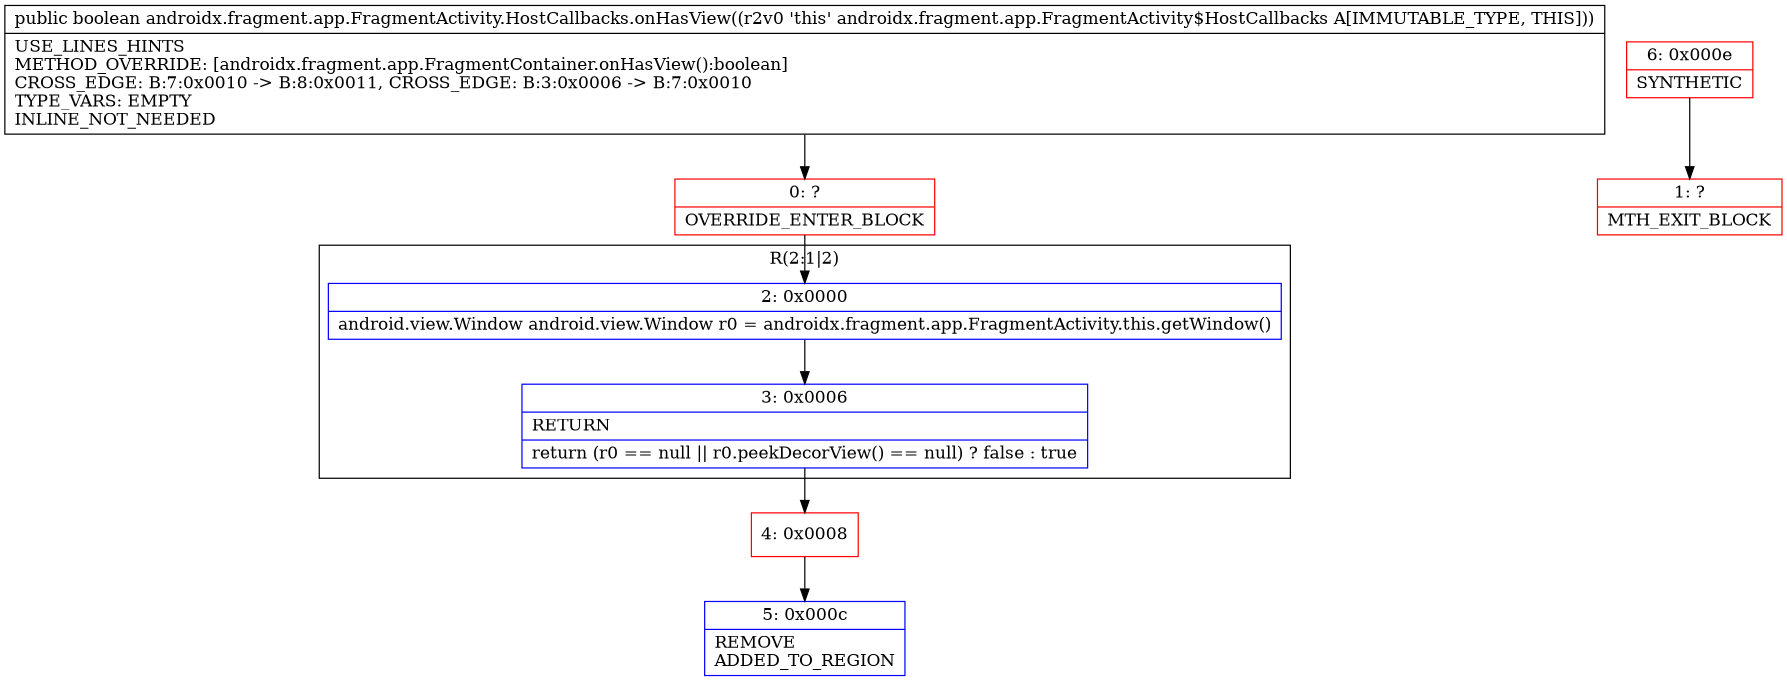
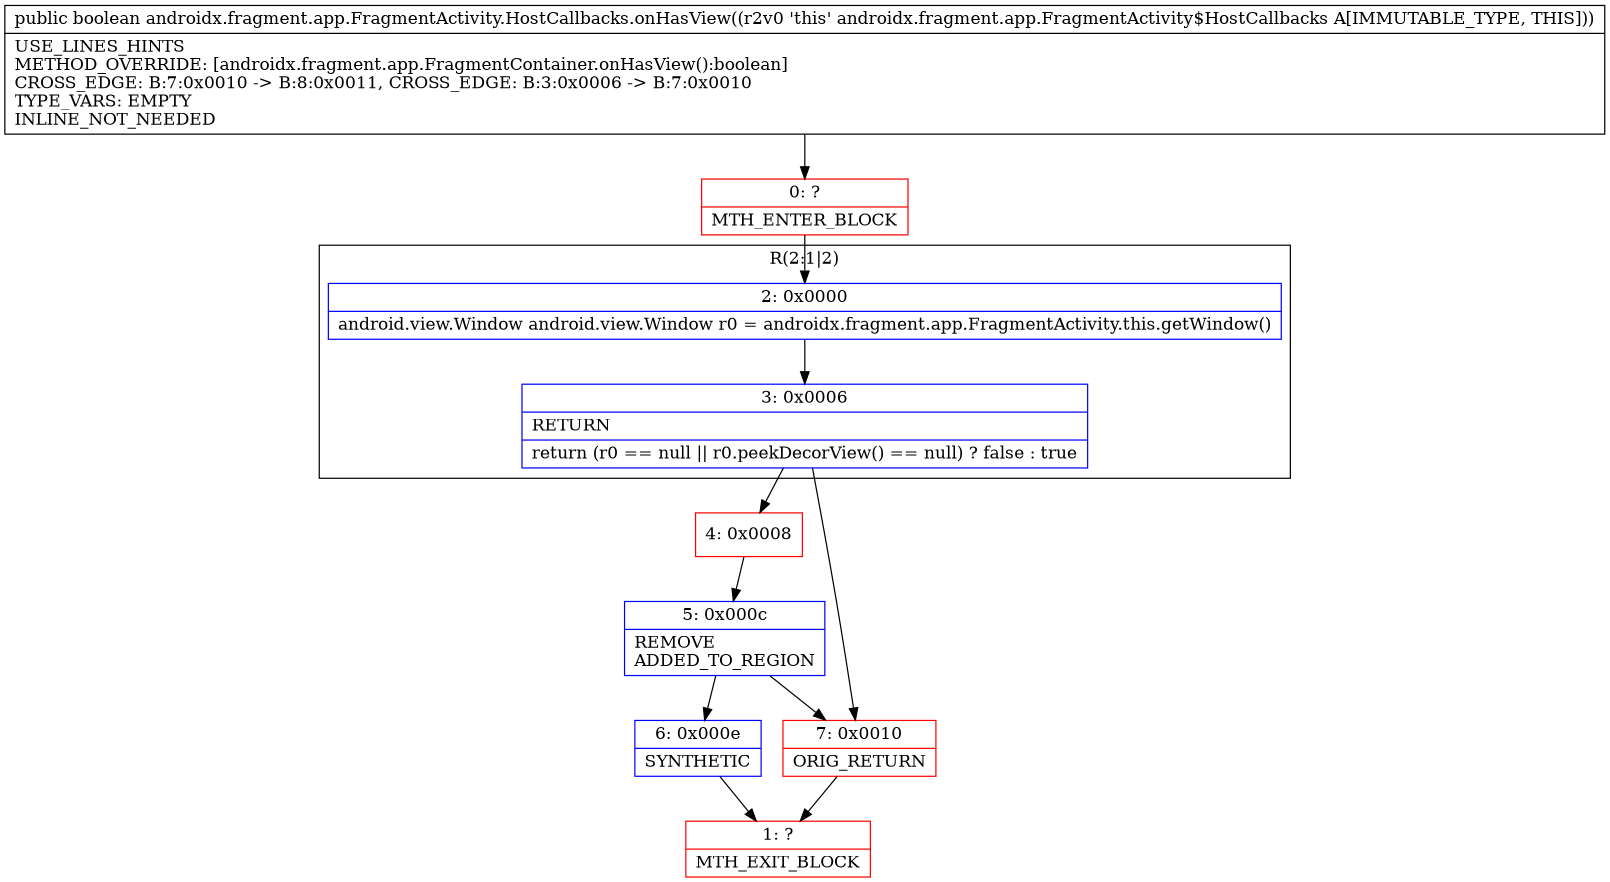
  digraph {
    node [color=red shape=record]
    n1 [color=blue label="{2\:\ 0x0000|android.view.Window android.view.Window r0 = androidx.fragment.app.FragmentActivity.this.getWindow()\l}"]
    n2 [color=blue label="{3\:\ 0x0006|RETURN\l|return (r0 == null \|\| r0.peekDecorView() == null) ? false : true\l}"]
    n3 [label="{4\:\ 0x0008}"]
+   n4 [label="{7\:\ 0x0010|ORIG_RETURN\l}"]
    n5 [color=blue label="{5\:\ 0x000c|REMOVE\lADDED_TO_REGION\l}"]
    n6 [label="{1\:\ ?|MTH_EXIT_BLOCK\l}"]
-   n7 [label="{0\:\ ?|OVERRIDE_ENTER_BLOCK\l}"]
-   n8 [label="{6\:\ 0x000e|SYNTHETIC\l}"]
+   n7 [label="{0\:\ ?|MTH_ENTER_BLOCK\l}"]
+   n8 [color=blue label="{6\:\ 0x000e|SYNTHETIC\l}"]
    n9 [label="{public boolean androidx.fragment.app.FragmentActivity.HostCallbacks.onHasView((r2v0 'this' androidx.fragment.app.FragmentActivity$HostCallbacks A[IMMUTABLE_TYPE, THIS]))  | USE_LINES_HINTS\lMETHOD_OVERRIDE: [androidx.fragment.app.FragmentContainer.onHasView():boolean]\lCROSS_EDGE: B:7:0x0010 \-\> B:8:0x0011, CROSS_EDGE: B:3:0x0006 \-\> B:7:0x0010\lTYPE_VARS: EMPTY\lINLINE_NOT_NEEDED\l}" color=""]
    subgraph cluster_1 {
      label="R(2:1|2)"
      n1
      n2
    }
    n1 -> n2
    n2 -> n3
+   n2 -> n4
    n3 -> n5
+   n4 -> n6
+   n5 -> n4
+   n5 -> n8
    n7 -> n1
    n8 -> n6
    n9 -> n7
  }
